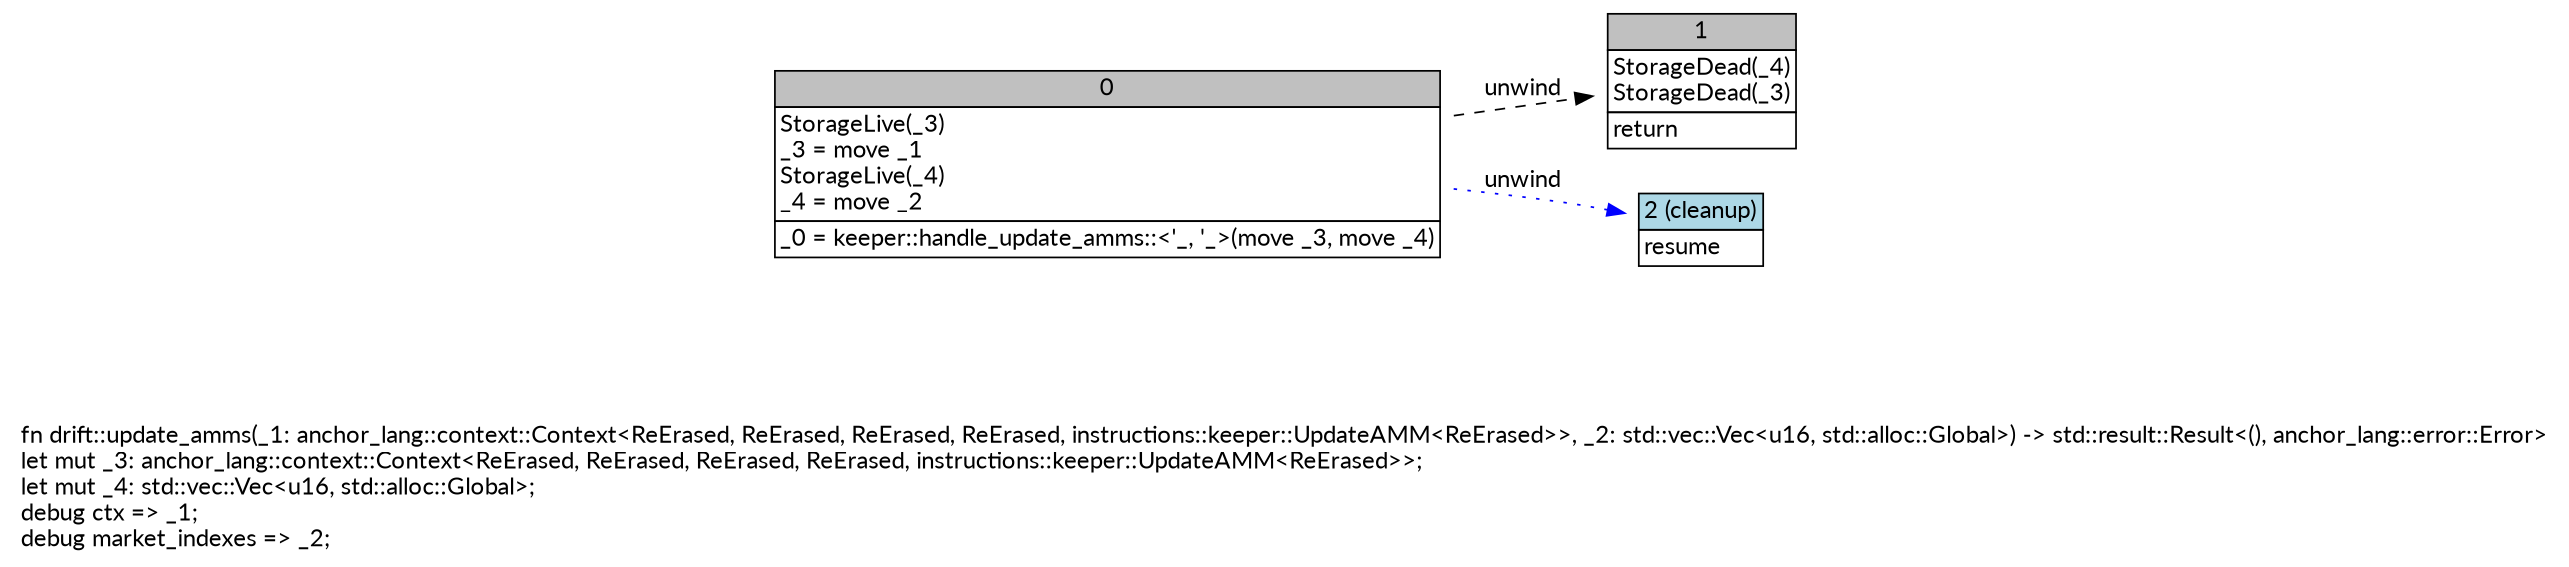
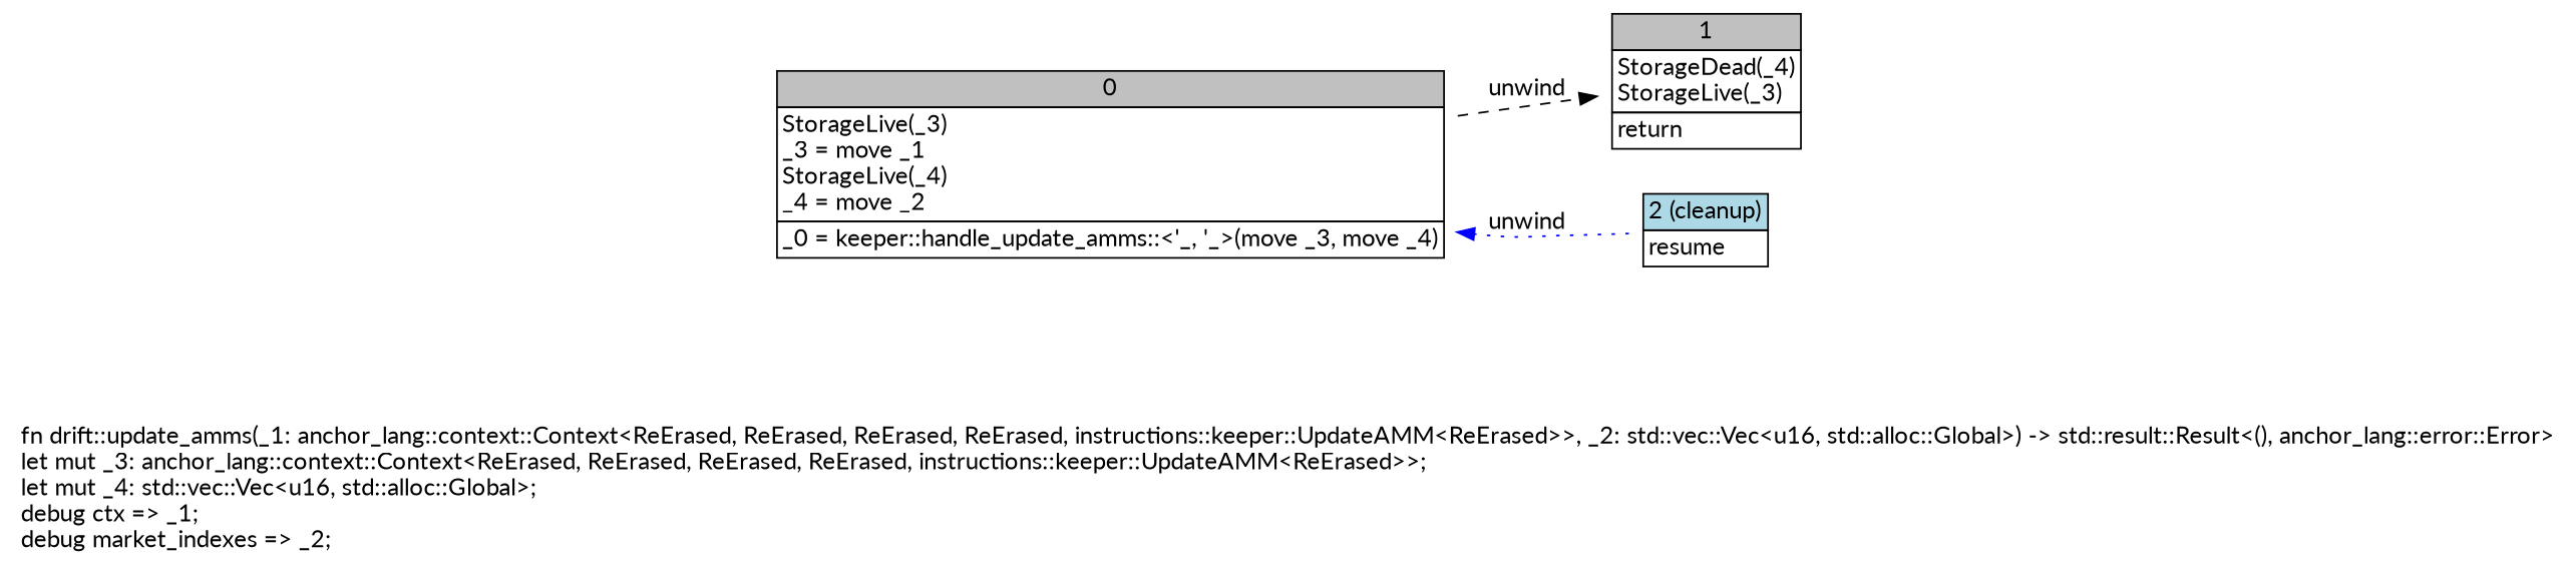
  digraph {
    fontname=Lato
    label=<fn drift::update_amms(_1: anchor_lang::context::Context&lt;ReErased, ReErased, ReErased, ReErased, instructions::keeper::UpdateAMM&lt;ReErased&gt;&gt;, _2: std::vec::Vec&lt;u16, std::alloc::Global&gt;) -&gt; std::result::Result&lt;(), anchor_lang::error::Error&gt;<br align="left"/>let mut _3: anchor_lang::context::Context&lt;ReErased, ReErased, ReErased, ReErased, instructions::keeper::UpdateAMM&lt;ReErased&gt;&gt;;<br align="left"/>let mut _4: std::vec::Vec&lt;u16, std::alloc::Global&gt;;<br align="left"/>debug ctx =&gt; _1;<br align="left"/>debug market_indexes =&gt; _2;<br align="left"/>>
    rankdir=LR
    node [fontname=Lato shape=none]
    edge [fontname=Lato]
    n1 [label=<<table border="0" cellborder="1" cellspacing="0"><tr><td bgcolor="gray" align="center" colspan="1">0</td></tr><tr><td align="left" balign="left">StorageLive(_3)<br/>_3 = move _1<br/>StorageLive(_4)<br/>_4 = move _2<br/></td></tr><tr><td align="left">_0 = keeper::handle_update_amms::&lt;'_, '_&gt;(move _3, move _4)</td></tr></table>>]
-   n2 [label=<<table border="0" cellborder="1" cellspacing="0"><tr><td bgcolor="gray" align="center" colspan="1">1</td></tr><tr><td align="left" balign="left">StorageDead(_4)<br/>StorageDead(_3)<br/></td></tr><tr><td align="left">return</td></tr></table>>]
+   n2 [label=<<table border="0" cellborder="1" cellspacing="0"><tr><td bgcolor="gray" align="center" colspan="1">1</td></tr><tr><td align="left" balign="left">StorageDead(_4)<br/>StorageLive(_3)<br/></td></tr><tr><td align="left">return</td></tr></table>>]
    n3 [label=<<table border="0" cellborder="1" cellspacing="0"><tr><td bgcolor="lightblue" align="center" colspan="1">2 (cleanup)</td></tr><tr><td align="left">resume</td></tr></table>>]
    n1 -> n2 [color=black label=unwind style=dashed]
-   n1 -> n3 [color=blue label=unwind style=dotted]
+   n3 -> n1 [color=blue label=unwind style=dotted]
  }
